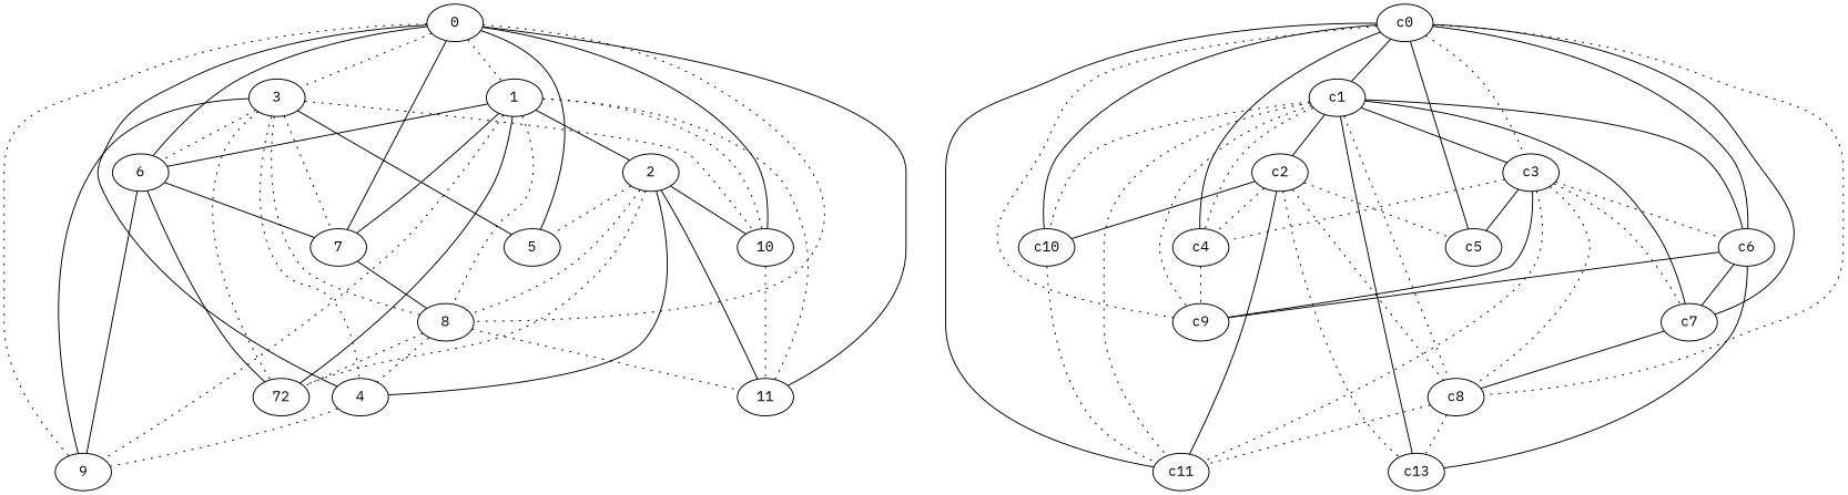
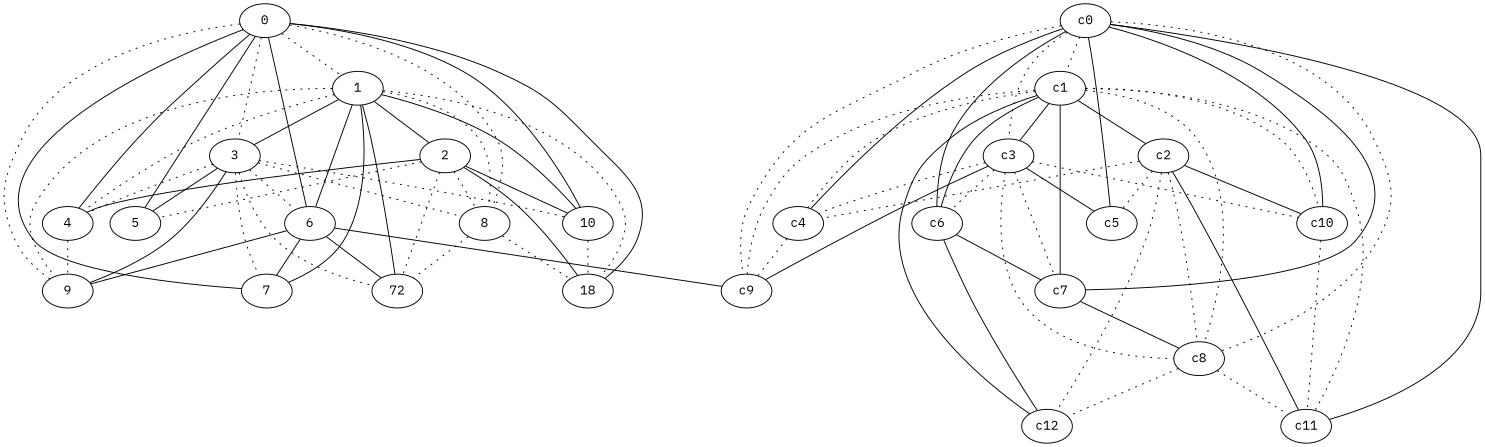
  graph {
    fontname="IBM Plex Mono"
    node [fontname="IBM Plex Mono"]
    edge [fontname="IBM Plex Mono" style=dotted]
    n1 [label=0]
    n2 [label=1]
    n3 [label=3]
    n4 [label=4]
    n5 [label=5]
    n6 [label=6]
    n7 [label=7]
    n8 [label=8]
    n9 [label=9]
    n10 [label=10]
-   n11 [label=11]
+   n11 [label=18]
    n12 [label=2]
    n13 [label=72]
    c0
    c1
    c3
    c4
    c5
    c6
    c7
    c8
    c9
    c10
    c11
    c2
-   c12 [label=c13]
+   c12
    n1 -- n2
    n1 -- n3
    n1 -- n4 [style=""]
    n1 -- n5 [style=""]
    n1 -- n6 [style=""]
    n1 -- n7 [style=""]
    n1 -- n8
    n1 -- n9
    n1 -- n10 [style=""]
    n1 -- n11 [style=""]
-   n8 -- n4
+   n2 -- n3 [style=""]
+   n2 -- n4
    n2 -- n6 [style=""]
    n2 -- n7 [style=""]
    n2 -- n8
    n2 -- n9
-   n2 -- n10
+   n2 -- n10 [style=solid]
    n2 -- n11
    n2 -- n12 [style=""]
    n2 -- n13 [style=""]
    n3 -- n4
    n3 -- n5 [style=""]
    n3 -- n6
    n3 -- n7
    n3 -- n8
    n3 -- n9 [style=""]
    n3 -- n10
    n3 -- n13
    n4 -- n9
    n6 -- n7 [style=""]
    n6 -- n9 [style=""]
    n6 -- n13 [style=""]
-   n7 -- n8 [style=""]
    n8 -- n11
    n8 -- n13
    n10 -- n11
    n12 -- n4 [style=solid]
    n12 -- n5
    n12 -- n8
    n12 -- n10 [style=""]
    n12 -- n11 [style=""]
    n12 -- n13
-   c0 -- c1 [style=solid]
+   c0 -- c1
    c0 -- c3
    c0 -- c4 [style=""]
    c0 -- c5 [style=""]
    c0 -- c6 [style=""]
    c0 -- c7 [style=""]
    c0 -- c8
    c0 -- c9
    c0 -- c10 [style=""]
    c0 -- c11 [style=""]
    c1 -- c3 [style=""]
    c1 -- c4
    c1 -- c6 [style=""]
    c1 -- c7 [style=""]
    c1 -- c8
    c1 -- c9
    c1 -- c10
    c1 -- c11
    c1 -- c2 [style=""]
    c1 -- c12 [style=""]
    c3 -- c4
    c3 -- c5 [style=""]
    c3 -- c6
    c3 -- c7
    c3 -- c8
    c3 -- c9 [style=""]
-   c3 -- c11
+   c3 -- c10
    c4 -- c9
    c6 -- c7 [style=""]
-   c6 -- c9 [style=""]
+   n6 -- c9 [style=""]
    c6 -- c12 [style=""]
    c7 -- c8 [style=""]
    c8 -- c11
    c8 -- c12
    c10 -- c11
    c2 -- c4
    c2 -- c5
    c2 -- c8
    c2 -- c10 [style=""]
    c2 -- c11 [style=""]
    c2 -- c12
  }
